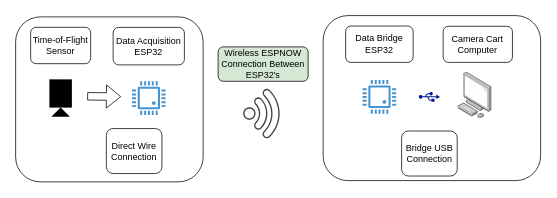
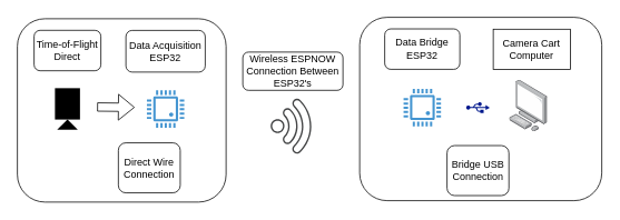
  <mxCell id="0" />
  <mxCell id="1" parent="0" />
  <mxCell id="2" value="" style="rounded=1;whiteSpace=wrap;html=1;" vertex="1" parent="1"><mxGeometry x="430" y="20.3" width="290" height="220" as="geometry" /></mxCell>
  <mxCell id="3" value="" style="rounded=1;whiteSpace=wrap;html=1;" vertex="1" parent="1"><mxGeometry x="20" y="22" width="250" height="220" as="geometry" /></mxCell>
  <mxCell id="4" value="" style="pointerEvents=1;shadow=0;dashed=0;html=1;strokeColor=none;fillColor=#4495D1;labelPosition=center;verticalLabelPosition=bottom;verticalAlign=top;align=center;outlineConnect=0;shape=mxgraph.veeam.cpu;" vertex="1" parent="1"><mxGeometry x="175.1" y="107.9" width="44.8" height="44.8" as="geometry" /></mxCell>
  <mxCell id="5" value="" style="pointerEvents=1;shadow=0;dashed=0;html=1;strokeColor=none;fillColor=#4495D1;labelPosition=center;verticalLabelPosition=bottom;verticalAlign=top;align=center;outlineConnect=0;shape=mxgraph.veeam.cpu;" vertex="1" parent="1"><mxGeometry x="482.6" y="106.2" width="44.8" height="44.8" as="geometry" /></mxCell>
  <mxCell id="6" value="" style="image;points=[];aspect=fixed;html=1;align=center;shadow=0;dashed=0;image=img/lib/allied_telesis/computer_and_terminals/Personal_Computer.svg;" vertex="1" parent="1"><mxGeometry x="609.6" y="95.7" width="45.6" height="61.8" as="geometry" /></mxCell>
  <mxCell id="7" value="" style="sketch=0;aspect=fixed;pointerEvents=1;shadow=0;dashed=0;html=1;strokeColor=none;labelPosition=center;verticalLabelPosition=bottom;verticalAlign=top;align=center;fillColor=#00188D;shape=mxgraph.mscae.enterprise.usb" vertex="1" parent="1"><mxGeometry x="557.6" y="122.1" width="28.26" height="13" as="geometry" /></mxCell>
  <mxCell id="8" value="Bridge USB Connection" style="rounded=1;whiteSpace=wrap;html=1;" vertex="1" parent="1"><mxGeometry x="534.66" y="174.2" width="74.13" height="60" as="geometry" /></mxCell>
  <mxCell id="9" value="" style="shape=mxgraph.signs.tech.video_camera;html=1;pointerEvents=1;fillColor=#000000;strokeColor=none;verticalLabelPosition=bottom;verticalAlign=top;align=center;rotation=90;" vertex="1" parent="1"><mxGeometry x="55" y="115.3" width="50" height="30" as="geometry" /></mxCell>
  <mxCell id="10" value="Data Acquisition ESP32" style="rounded=1;whiteSpace=wrap;html=1;" vertex="1" parent="1"><mxGeometry x="150" y="36" width="95" height="50" as="geometry" /></mxCell>
  <mxCell id="11" value="Data Bridge ESP32" style="rounded=1;whiteSpace=wrap;html=1;" vertex="1" parent="1"><mxGeometry x="460" y="34.2" width="90" height="48.5" as="geometry" /></mxCell>
- <mxCell id="12" value="Time-of-Flight Sensor" style="rounded=1;whiteSpace=wrap;html=1;" vertex="1" parent="1"><mxGeometry x="40" y="35.9" width="80" height="48.5" as="geometry" /></mxCell>
+ <mxCell id="12" value="Time-of-Flight Direct" style="rounded=1;whiteSpace=wrap;html=1;" vertex="1" parent="1"><mxGeometry x="40" y="35.9" width="80" height="48.5" as="geometry" /></mxCell>
  <mxCell id="13" value="" style="shape=flexArrow;endArrow=classic;html=1;rounded=0;" edge="1" parent="1"><mxGeometry width="50" height="50" relative="1" as="geometry"><mxPoint x="115.54" y="127.88" as="sourcePoint" /><mxPoint x="160.54" y="128.38" as="targetPoint" /></mxGeometry></mxCell>
- <mxCell id="14" value="Camera Cart Computer" style="rounded=1;whiteSpace=wrap;html=1;" vertex="1" parent="1"><mxGeometry x="590" y="34.55" width="92.4" height="48.15" as="geometry" /></mxCell>
+ <mxCell id="14" value="Camera Cart Computer" style="whiteSpace=wrap;html=1;rounded=0;" vertex="1" parent="1"><mxGeometry x="590" y="34.55" width="92.4" height="48.15" as="geometry" /></mxCell>
  <mxCell id="15" value="Direct Wire Connection" style="rounded=1;whiteSpace=wrap;html=1;" vertex="1" parent="1"><mxGeometry x="140.97" y="170.9" width="74.13" height="60" as="geometry" /></mxCell>
- <mxCell id="16" value="Wireless ESPNOW Connection Between ESP32's" style="rounded=1;whiteSpace=wrap;html=1;fillColor=#d5e8d4;" vertex="1" parent="1"><mxGeometry x="290" y="62" width="120" height="45.9" as="geometry" /></mxCell>
+ <mxCell id="16" value="Wireless ESPNOW Connection Between ESP32's" style="rounded=1;whiteSpace=wrap;html=1;" vertex="1" parent="1"><mxGeometry x="290" y="62" width="120" height="45.9" as="geometry" /></mxCell>
  <mxCell id="17" value="" style="sketch=0;pointerEvents=1;shadow=0;dashed=0;html=1;strokeColor=none;fillColor=#434445;aspect=fixed;labelPosition=center;verticalLabelPosition=bottom;verticalAlign=top;align=center;outlineConnect=0;shape=mxgraph.vvd.wi_fi;rotation=45;" vertex="1" parent="1"><mxGeometry x="330" y="125.9" width="50" height="50" as="geometry" /></mxCell>
